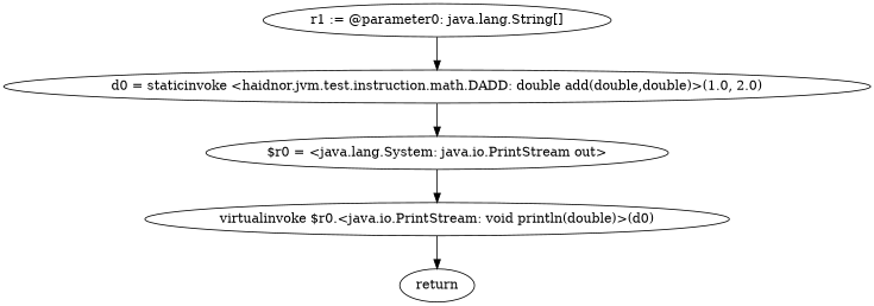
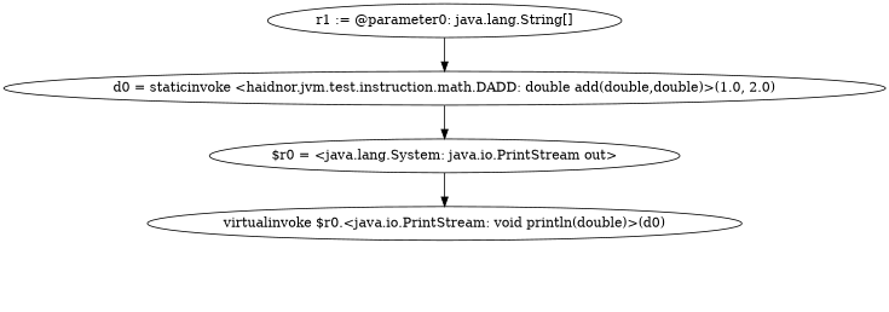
  digraph {
    "r1 := @parameter0: java.lang.String[]"
    "d0 = staticinvoke <haidnor.jvm.test.instruction.math.DADD: double add(double,double)>(1.0, 2.0)"
    "$r0 = <java.lang.System: java.io.PrintStream out>"
    "virtualinvoke $r0.<java.io.PrintStream: void println(double)>(d0)"
-   return
    "r1 := @parameter0: java.lang.String[]" -> "d0 = staticinvoke <haidnor.jvm.test.instruction.math.DADD: double add(double,double)>(1.0, 2.0)"
    "d0 = staticinvoke <haidnor.jvm.test.instruction.math.DADD: double add(double,double)>(1.0, 2.0)" -> "$r0 = <java.lang.System: java.io.PrintStream out>"
    "$r0 = <java.lang.System: java.io.PrintStream out>" -> "virtualinvoke $r0.<java.io.PrintStream: void println(double)>(d0)"
-   "virtualinvoke $r0.<java.io.PrintStream: void println(double)>(d0)" -> return
  }
